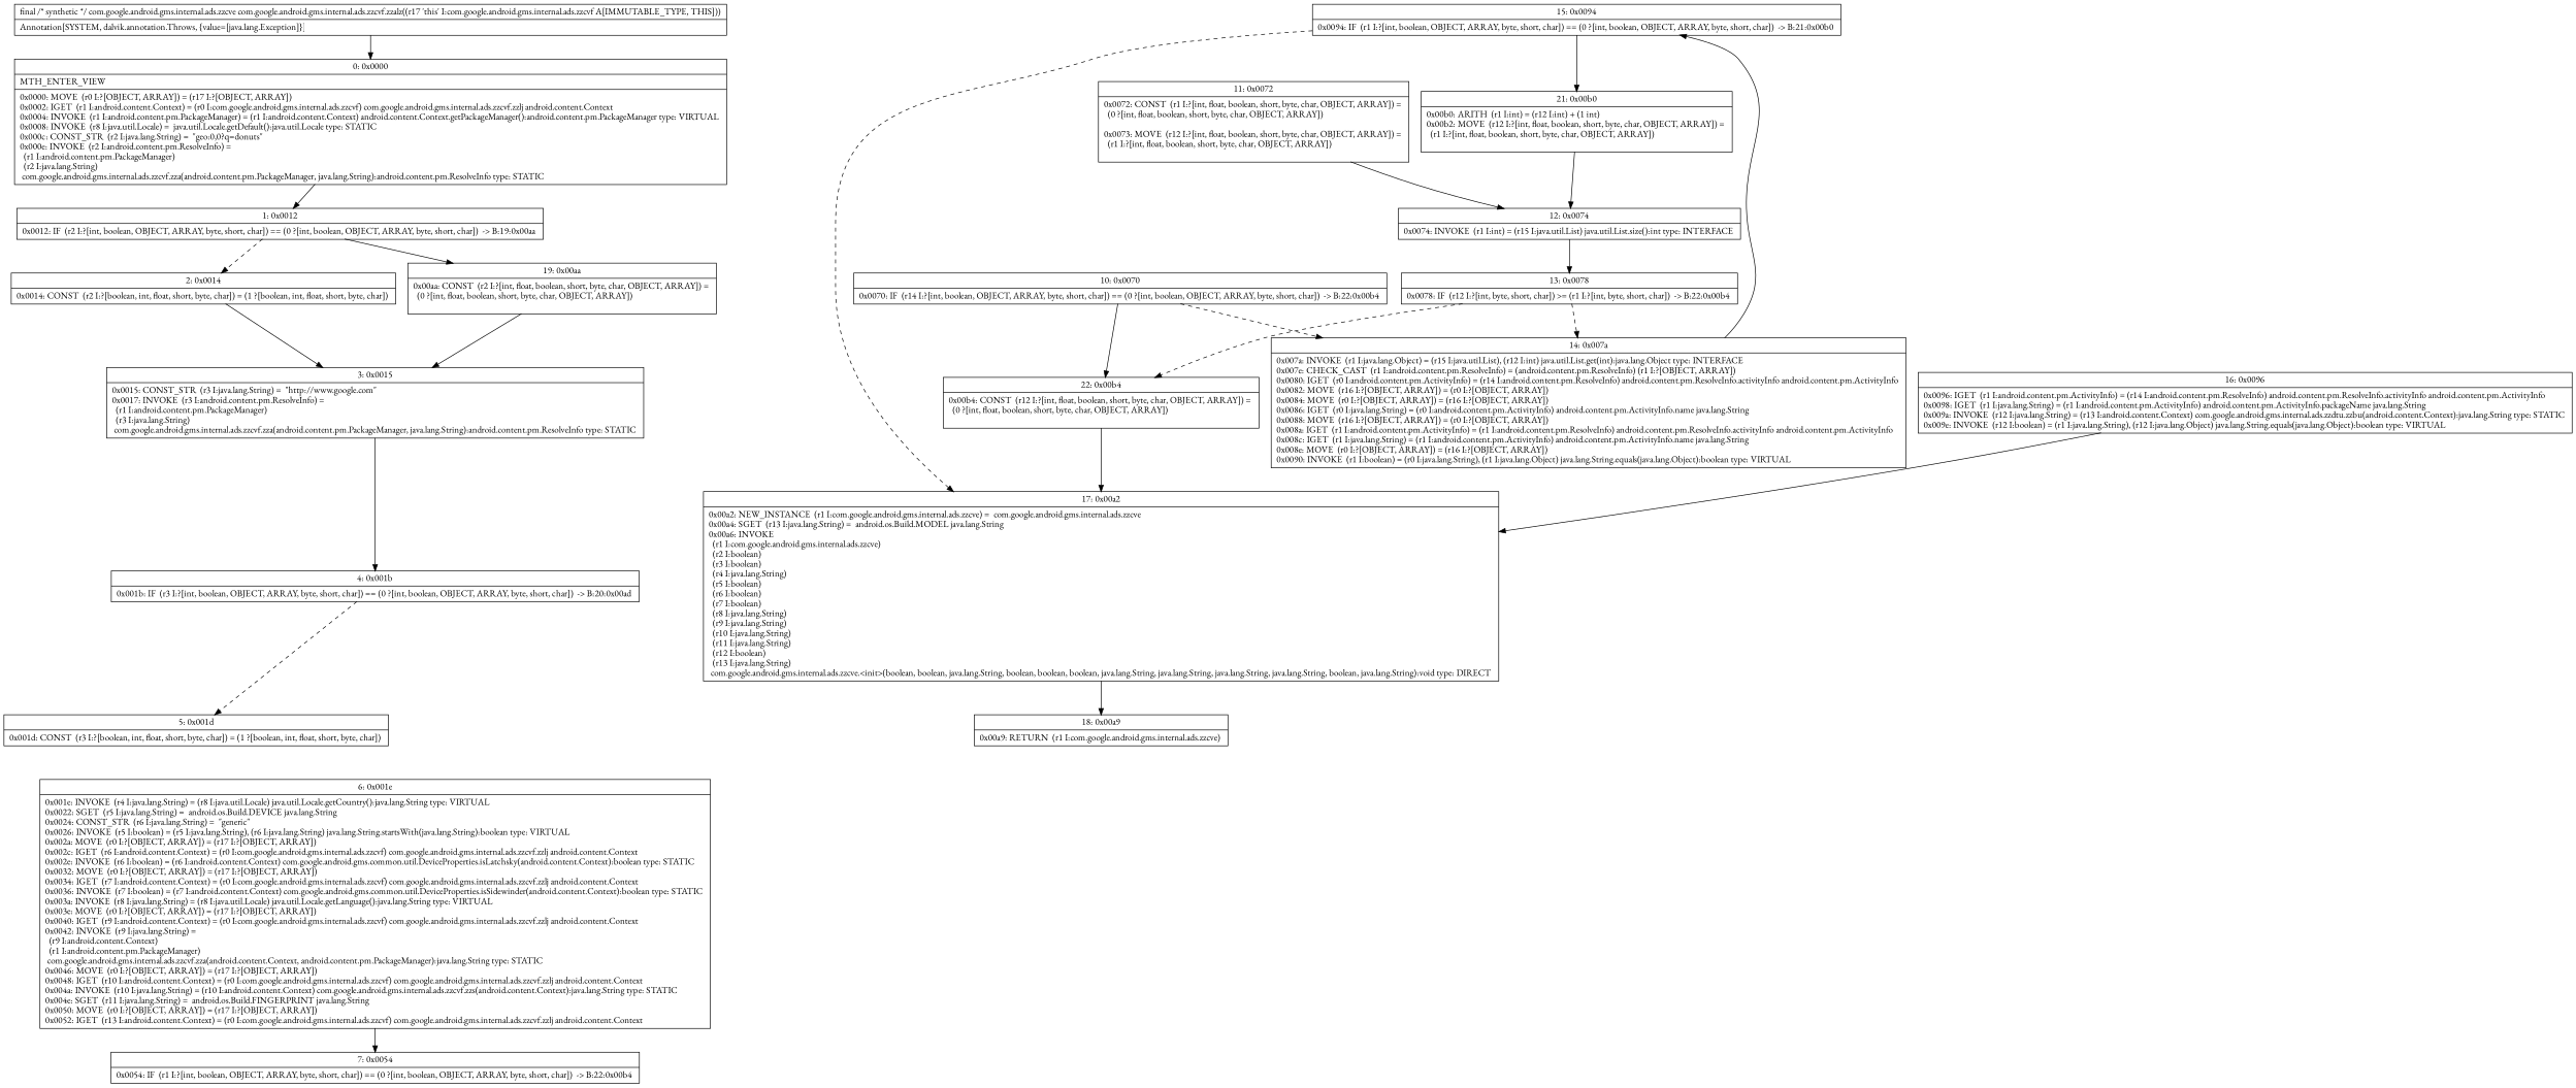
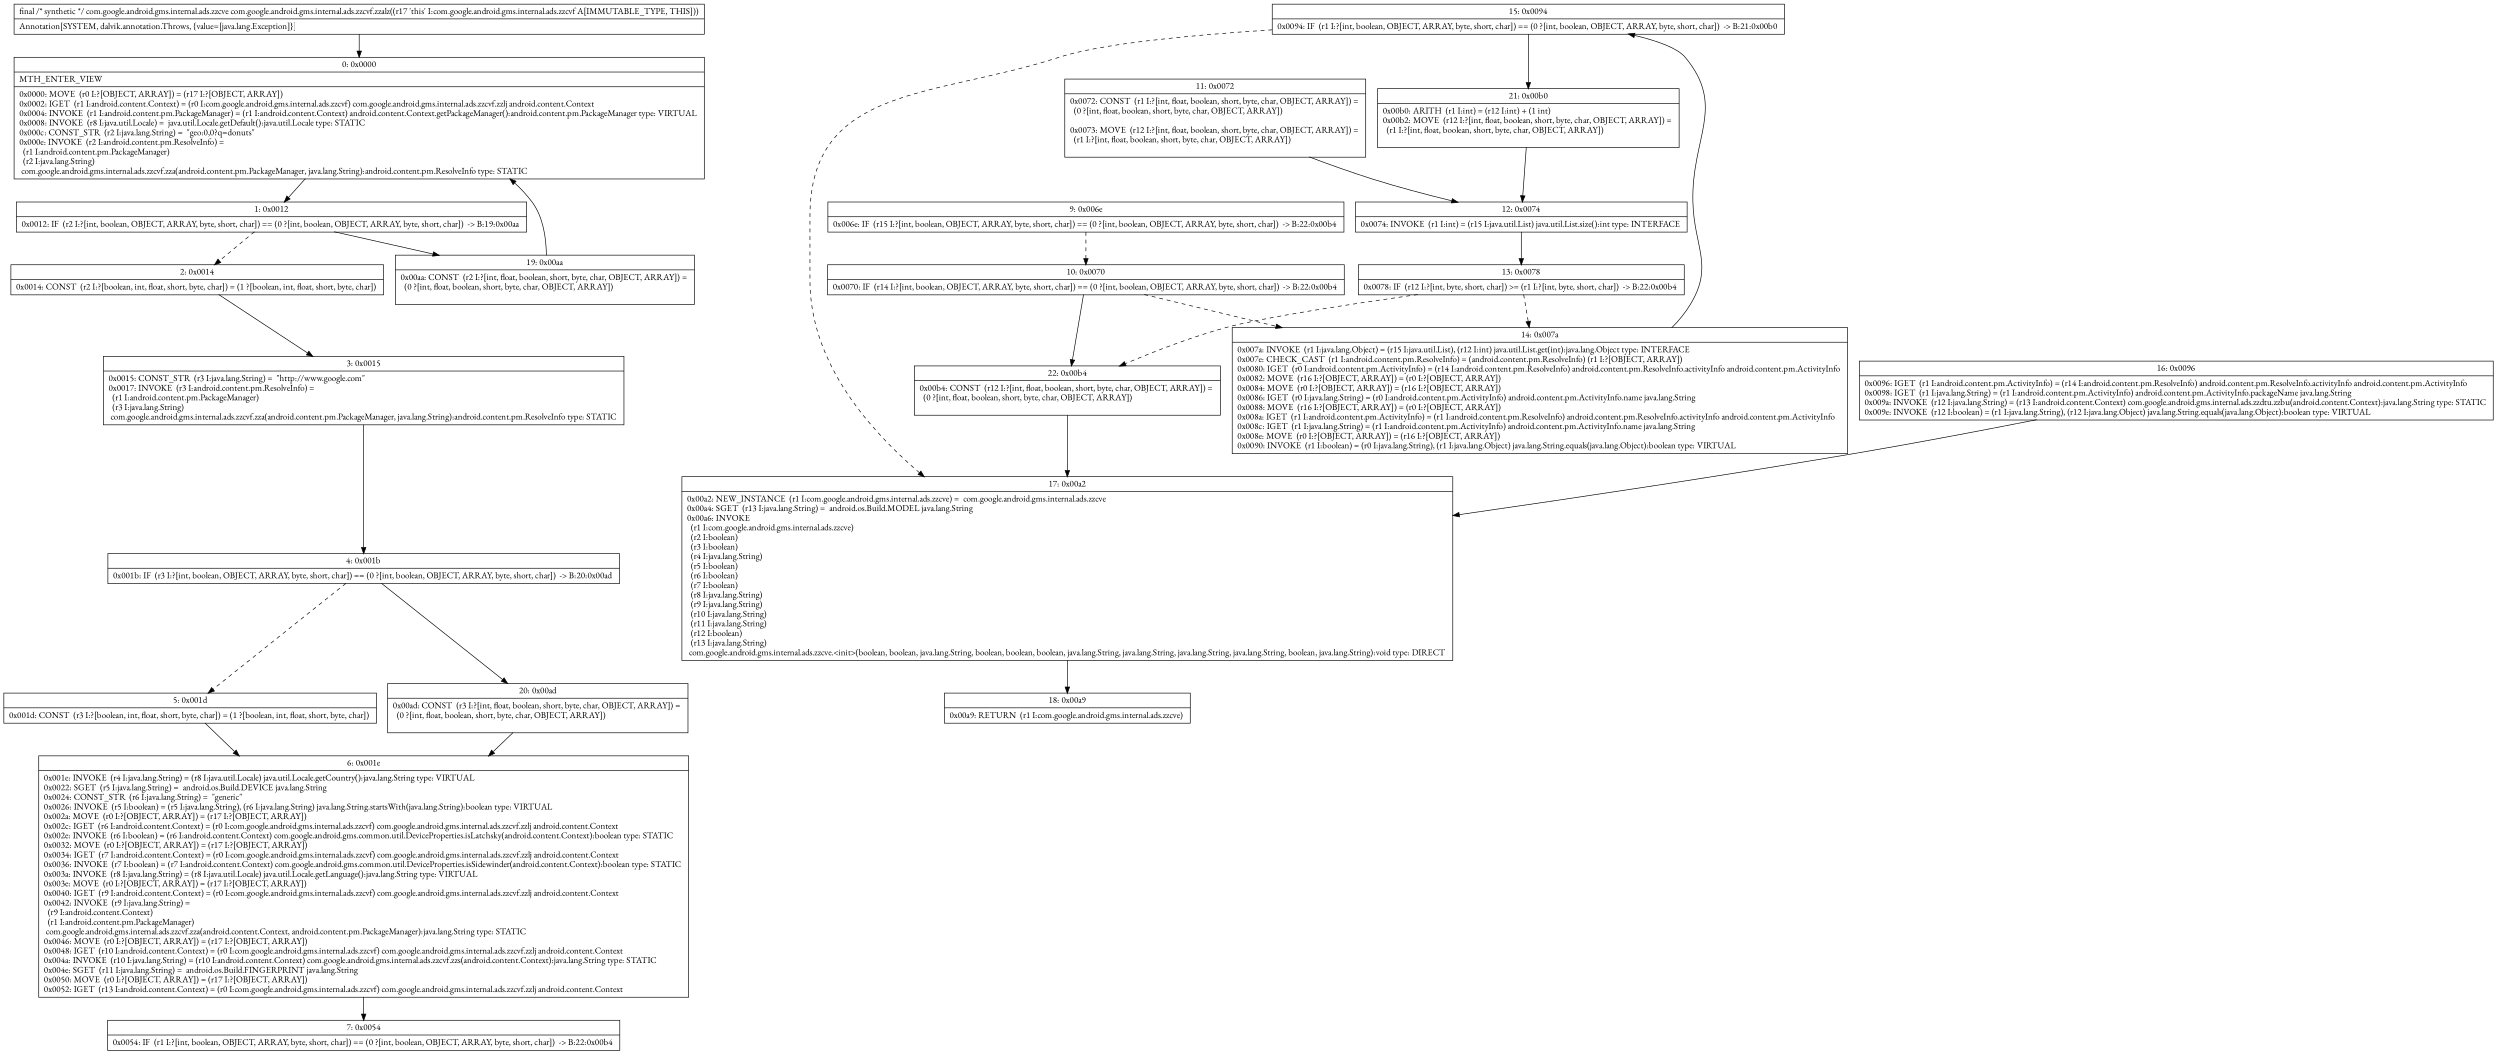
  digraph {
    fontname="EB Garamond"
    node [fontname="EB Garamond" shape=record]
    edge [fontname="EB Garamond"]
    n1 [label="{0\:\ 0x0000|MTH_ENTER_VIEW\l|0x0000: MOVE  (r0 I:?[OBJECT, ARRAY]) = (r17 I:?[OBJECT, ARRAY]) \l0x0002: IGET  (r1 I:android.content.Context) = (r0 I:com.google.android.gms.internal.ads.zzcvf) com.google.android.gms.internal.ads.zzcvf.zzlj android.content.Context \l0x0004: INVOKE  (r1 I:android.content.pm.PackageManager) = (r1 I:android.content.Context) android.content.Context.getPackageManager():android.content.pm.PackageManager type: VIRTUAL \l0x0008: INVOKE  (r8 I:java.util.Locale) =  java.util.Locale.getDefault():java.util.Locale type: STATIC \l0x000c: CONST_STR  (r2 I:java.lang.String) =  \"geo:0,0?q=donuts\" \l0x000e: INVOKE  (r2 I:android.content.pm.ResolveInfo) = \l  (r1 I:android.content.pm.PackageManager)\l  (r2 I:java.lang.String)\l com.google.android.gms.internal.ads.zzcvf.zza(android.content.pm.PackageManager, java.lang.String):android.content.pm.ResolveInfo type: STATIC \l}"]
    n2 [label="{1\:\ 0x0012|0x0012: IF  (r2 I:?[int, boolean, OBJECT, ARRAY, byte, short, char]) == (0 ?[int, boolean, OBJECT, ARRAY, byte, short, char])  \-\> B:19:0x00aa \l}"]
    n3 [label="{2\:\ 0x0014|0x0014: CONST  (r2 I:?[boolean, int, float, short, byte, char]) = (1 ?[boolean, int, float, short, byte, char]) \l}"]
    n4 [label="{19\:\ 0x00aa|0x00aa: CONST  (r2 I:?[int, float, boolean, short, byte, char, OBJECT, ARRAY]) = \l  (0 ?[int, float, boolean, short, byte, char, OBJECT, ARRAY])\l \l}"]
    n5 [label="{3\:\ 0x0015|0x0015: CONST_STR  (r3 I:java.lang.String) =  \"http:\/\/www.google.com\" \l0x0017: INVOKE  (r3 I:android.content.pm.ResolveInfo) = \l  (r1 I:android.content.pm.PackageManager)\l  (r3 I:java.lang.String)\l com.google.android.gms.internal.ads.zzcvf.zza(android.content.pm.PackageManager, java.lang.String):android.content.pm.ResolveInfo type: STATIC \l}"]
    n6 [label="{4\:\ 0x001b|0x001b: IF  (r3 I:?[int, boolean, OBJECT, ARRAY, byte, short, char]) == (0 ?[int, boolean, OBJECT, ARRAY, byte, short, char])  \-\> B:20:0x00ad \l}"]
    n7 [label="{5\:\ 0x001d|0x001d: CONST  (r3 I:?[boolean, int, float, short, byte, char]) = (1 ?[boolean, int, float, short, byte, char]) \l}"]
+   n8 [label="{20\:\ 0x00ad|0x00ad: CONST  (r3 I:?[int, float, boolean, short, byte, char, OBJECT, ARRAY]) = \l  (0 ?[int, float, boolean, short, byte, char, OBJECT, ARRAY])\l \l}"]
    n9 [label="{6\:\ 0x001e|0x001e: INVOKE  (r4 I:java.lang.String) = (r8 I:java.util.Locale) java.util.Locale.getCountry():java.lang.String type: VIRTUAL \l0x0022: SGET  (r5 I:java.lang.String) =  android.os.Build.DEVICE java.lang.String \l0x0024: CONST_STR  (r6 I:java.lang.String) =  \"generic\" \l0x0026: INVOKE  (r5 I:boolean) = (r5 I:java.lang.String), (r6 I:java.lang.String) java.lang.String.startsWith(java.lang.String):boolean type: VIRTUAL \l0x002a: MOVE  (r0 I:?[OBJECT, ARRAY]) = (r17 I:?[OBJECT, ARRAY]) \l0x002c: IGET  (r6 I:android.content.Context) = (r0 I:com.google.android.gms.internal.ads.zzcvf) com.google.android.gms.internal.ads.zzcvf.zzlj android.content.Context \l0x002e: INVOKE  (r6 I:boolean) = (r6 I:android.content.Context) com.google.android.gms.common.util.DeviceProperties.isLatchsky(android.content.Context):boolean type: STATIC \l0x0032: MOVE  (r0 I:?[OBJECT, ARRAY]) = (r17 I:?[OBJECT, ARRAY]) \l0x0034: IGET  (r7 I:android.content.Context) = (r0 I:com.google.android.gms.internal.ads.zzcvf) com.google.android.gms.internal.ads.zzcvf.zzlj android.content.Context \l0x0036: INVOKE  (r7 I:boolean) = (r7 I:android.content.Context) com.google.android.gms.common.util.DeviceProperties.isSidewinder(android.content.Context):boolean type: STATIC \l0x003a: INVOKE  (r8 I:java.lang.String) = (r8 I:java.util.Locale) java.util.Locale.getLanguage():java.lang.String type: VIRTUAL \l0x003e: MOVE  (r0 I:?[OBJECT, ARRAY]) = (r17 I:?[OBJECT, ARRAY]) \l0x0040: IGET  (r9 I:android.content.Context) = (r0 I:com.google.android.gms.internal.ads.zzcvf) com.google.android.gms.internal.ads.zzcvf.zzlj android.content.Context \l0x0042: INVOKE  (r9 I:java.lang.String) = \l  (r9 I:android.content.Context)\l  (r1 I:android.content.pm.PackageManager)\l com.google.android.gms.internal.ads.zzcvf.zza(android.content.Context, android.content.pm.PackageManager):java.lang.String type: STATIC \l0x0046: MOVE  (r0 I:?[OBJECT, ARRAY]) = (r17 I:?[OBJECT, ARRAY]) \l0x0048: IGET  (r10 I:android.content.Context) = (r0 I:com.google.android.gms.internal.ads.zzcvf) com.google.android.gms.internal.ads.zzcvf.zzlj android.content.Context \l0x004a: INVOKE  (r10 I:java.lang.String) = (r10 I:android.content.Context) com.google.android.gms.internal.ads.zzcvf.zzs(android.content.Context):java.lang.String type: STATIC \l0x004e: SGET  (r11 I:java.lang.String) =  android.os.Build.FINGERPRINT java.lang.String \l0x0050: MOVE  (r0 I:?[OBJECT, ARRAY]) = (r17 I:?[OBJECT, ARRAY]) \l0x0052: IGET  (r13 I:android.content.Context) = (r0 I:com.google.android.gms.internal.ads.zzcvf) com.google.android.gms.internal.ads.zzcvf.zzlj android.content.Context \l}"]
    n10 [label="{7\:\ 0x0054|0x0054: IF  (r1 I:?[int, boolean, OBJECT, ARRAY, byte, short, char]) == (0 ?[int, boolean, OBJECT, ARRAY, byte, short, char])  \-\> B:22:0x00b4 \l}"]
    n11 [label="{22\:\ 0x00b4|0x00b4: CONST  (r12 I:?[int, float, boolean, short, byte, char, OBJECT, ARRAY]) = \l  (0 ?[int, float, boolean, short, byte, char, OBJECT, ARRAY])\l \l}"]
    n12 [label="{17\:\ 0x00a2|0x00a2: NEW_INSTANCE  (r1 I:com.google.android.gms.internal.ads.zzcve) =  com.google.android.gms.internal.ads.zzcve \l0x00a4: SGET  (r13 I:java.lang.String) =  android.os.Build.MODEL java.lang.String \l0x00a6: INVOKE  \l  (r1 I:com.google.android.gms.internal.ads.zzcve)\l  (r2 I:boolean)\l  (r3 I:boolean)\l  (r4 I:java.lang.String)\l  (r5 I:boolean)\l  (r6 I:boolean)\l  (r7 I:boolean)\l  (r8 I:java.lang.String)\l  (r9 I:java.lang.String)\l  (r10 I:java.lang.String)\l  (r11 I:java.lang.String)\l  (r12 I:boolean)\l  (r13 I:java.lang.String)\l com.google.android.gms.internal.ads.zzcve.\<init\>(boolean, boolean, java.lang.String, boolean, boolean, boolean, java.lang.String, java.lang.String, java.lang.String, java.lang.String, boolean, java.lang.String):void type: DIRECT \l}"]
+   n13 [label="{9\:\ 0x006e|0x006e: IF  (r15 I:?[int, boolean, OBJECT, ARRAY, byte, short, char]) == (0 ?[int, boolean, OBJECT, ARRAY, byte, short, char])  \-\> B:22:0x00b4 \l}"]
    n14 [label="{10\:\ 0x0070|0x0070: IF  (r14 I:?[int, boolean, OBJECT, ARRAY, byte, short, char]) == (0 ?[int, boolean, OBJECT, ARRAY, byte, short, char])  \-\> B:22:0x00b4 \l}"]
    n15 [label="{14\:\ 0x007a|0x007a: INVOKE  (r1 I:java.lang.Object) = (r15 I:java.util.List), (r12 I:int) java.util.List.get(int):java.lang.Object type: INTERFACE \l0x007e: CHECK_CAST  (r1 I:android.content.pm.ResolveInfo) = (android.content.pm.ResolveInfo) (r1 I:?[OBJECT, ARRAY]) \l0x0080: IGET  (r0 I:android.content.pm.ActivityInfo) = (r14 I:android.content.pm.ResolveInfo) android.content.pm.ResolveInfo.activityInfo android.content.pm.ActivityInfo \l0x0082: MOVE  (r16 I:?[OBJECT, ARRAY]) = (r0 I:?[OBJECT, ARRAY]) \l0x0084: MOVE  (r0 I:?[OBJECT, ARRAY]) = (r16 I:?[OBJECT, ARRAY]) \l0x0086: IGET  (r0 I:java.lang.String) = (r0 I:android.content.pm.ActivityInfo) android.content.pm.ActivityInfo.name java.lang.String \l0x0088: MOVE  (r16 I:?[OBJECT, ARRAY]) = (r0 I:?[OBJECT, ARRAY]) \l0x008a: IGET  (r1 I:android.content.pm.ActivityInfo) = (r1 I:android.content.pm.ResolveInfo) android.content.pm.ResolveInfo.activityInfo android.content.pm.ActivityInfo \l0x008c: IGET  (r1 I:java.lang.String) = (r1 I:android.content.pm.ActivityInfo) android.content.pm.ActivityInfo.name java.lang.String \l0x008e: MOVE  (r0 I:?[OBJECT, ARRAY]) = (r16 I:?[OBJECT, ARRAY]) \l0x0090: INVOKE  (r1 I:boolean) = (r0 I:java.lang.String), (r1 I:java.lang.Object) java.lang.String.equals(java.lang.Object):boolean type: VIRTUAL \l}"]
    n16 [label="{11\:\ 0x0072|0x0072: CONST  (r1 I:?[int, float, boolean, short, byte, char, OBJECT, ARRAY]) = \l  (0 ?[int, float, boolean, short, byte, char, OBJECT, ARRAY])\l \l0x0073: MOVE  (r12 I:?[int, float, boolean, short, byte, char, OBJECT, ARRAY]) = \l  (r1 I:?[int, float, boolean, short, byte, char, OBJECT, ARRAY])\l \l}"]
    n17 [label="{12\:\ 0x0074|0x0074: INVOKE  (r1 I:int) = (r15 I:java.util.List) java.util.List.size():int type: INTERFACE \l}"]
    n18 [label="{13\:\ 0x0078|0x0078: IF  (r12 I:?[int, byte, short, char]) \>= (r1 I:?[int, byte, short, char])  \-\> B:22:0x00b4 \l}"]
    n19 [label="{15\:\ 0x0094|0x0094: IF  (r1 I:?[int, boolean, OBJECT, ARRAY, byte, short, char]) == (0 ?[int, boolean, OBJECT, ARRAY, byte, short, char])  \-\> B:21:0x00b0 \l}"]
    n20 [label="{21\:\ 0x00b0|0x00b0: ARITH  (r1 I:int) = (r12 I:int) + (1 int) \l0x00b2: MOVE  (r12 I:?[int, float, boolean, short, byte, char, OBJECT, ARRAY]) = \l  (r1 I:?[int, float, boolean, short, byte, char, OBJECT, ARRAY])\l \l}"]
    n21 [label="{16\:\ 0x0096|0x0096: IGET  (r1 I:android.content.pm.ActivityInfo) = (r14 I:android.content.pm.ResolveInfo) android.content.pm.ResolveInfo.activityInfo android.content.pm.ActivityInfo \l0x0098: IGET  (r1 I:java.lang.String) = (r1 I:android.content.pm.ActivityInfo) android.content.pm.ActivityInfo.packageName java.lang.String \l0x009a: INVOKE  (r12 I:java.lang.String) = (r13 I:android.content.Context) com.google.android.gms.internal.ads.zzdtu.zzbu(android.content.Context):java.lang.String type: STATIC \l0x009e: INVOKE  (r12 I:boolean) = (r1 I:java.lang.String), (r12 I:java.lang.Object) java.lang.String.equals(java.lang.Object):boolean type: VIRTUAL \l}"]
    n22 [label="{18\:\ 0x00a9|0x00a9: RETURN  (r1 I:com.google.android.gms.internal.ads.zzcve) \l}"]
    n23 [label="{final \/* synthetic *\/ com.google.android.gms.internal.ads.zzcve com.google.android.gms.internal.ads.zzcvf.zzalz((r17 'this' I:com.google.android.gms.internal.ads.zzcvf A[IMMUTABLE_TYPE, THIS]))  | Annotation[SYSTEM, dalvik.annotation.Throws, \{value=[java.lang.Exception]\}]\l}"]
    n1 -> n2
    n2 -> n3 [style=dashed]
    n2 -> n4
    n3 -> n5
-   n4 -> n5
+   n4 -> n1
    n5 -> n6
    n6 -> n7 [style=dashed]
+   n6 -> n8
+   n7 -> n9
+   n8 -> n9
    n9 -> n10
    n11 -> n12
    n12 -> n22
+   n13 -> n14 [style=dashed]
    n14 -> n11
    n14 -> n15 [style=dashed]
    n15 -> n19
    n16 -> n17
    n17 -> n18
    n18 -> n11 [style=dashed]
    n18 -> n15 [style=dashed]
    n19 -> n12 [style=dashed]
    n19 -> n20
    n20 -> n17
    n21 -> n12
    n23 -> n1
  }
